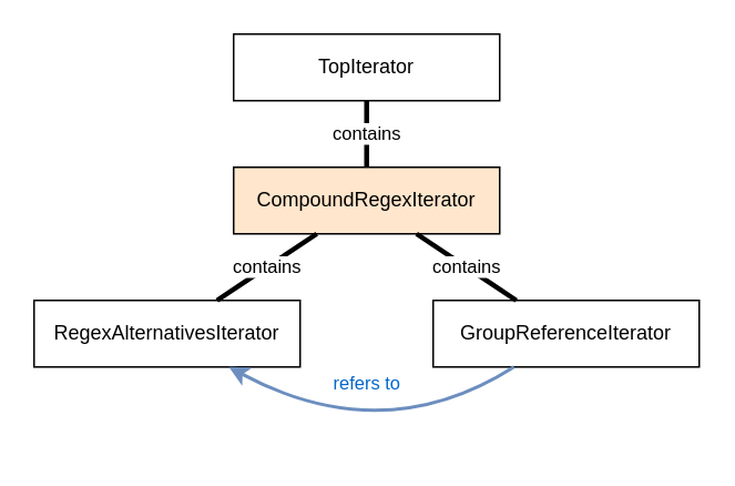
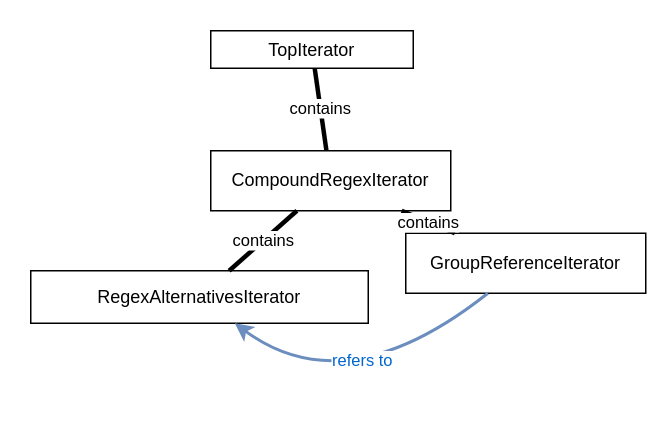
  <mxCell id="0" />
  <mxCell id="1" parent="0" />
- <mxCell id="2" value="TopIterator" style="rounded=0;whiteSpace=wrap;html=1;" vertex="1" parent="1"><mxGeometry x="140" y="20" width="160" height="40" as="geometry" /></mxCell>
- <mxCell id="3" value="CompoundRegexIterator" style="rounded=0;whiteSpace=wrap;html=1;fillColor=#ffe6cc;" vertex="1" parent="1"><mxGeometry x="140" y="100" width="160" height="40" as="geometry" /></mxCell>
- <mxCell id="4" value="RegexAlternativesIterator" style="rounded=0;whiteSpace=wrap;html=1;" vertex="1" parent="1"><mxGeometry x="20" y="180" width="160" height="40" as="geometry" /></mxCell>
- <mxCell id="5" value="GroupReferenceIterator" style="rounded=0;whiteSpace=wrap;html=1;" vertex="1" parent="1"><mxGeometry x="260" y="180" width="160" height="40" as="geometry" /></mxCell>
+ <mxCell id="2" value="TopIterator" style="rounded=0;whiteSpace=wrap;html=1;" vertex="1" parent="1"><mxGeometry x="140" y="20" width="135" height="25" as="geometry" /></mxCell>
+ <mxCell id="3" value="CompoundRegexIterator" style="rounded=0;whiteSpace=wrap;html=1;" vertex="1" parent="1"><mxGeometry x="140" y="100" width="160" height="40" as="geometry" /></mxCell>
+ <mxCell id="4" value="RegexAlternativesIterator" style="rounded=0;whiteSpace=wrap;html=1;" vertex="1" parent="1"><mxGeometry x="20" y="180" width="225" height="35" as="geometry" /></mxCell>
+ <mxCell id="5" value="GroupReferenceIterator" style="rounded=0;whiteSpace=wrap;html=1;" vertex="1" parent="1"><mxGeometry x="270" y="155" width="160" height="40" as="geometry" /></mxCell>
  <mxCell id="6" value="contains" style="endArrow=none;html=1;rounded=0;strokeWidth=3;" edge="1" parent="1" source="3" target="2"><mxGeometry width="50" height="50" relative="1" as="geometry"><mxPoint x="140" y="430" as="sourcePoint" /><mxPoint x="190" y="380" as="targetPoint" /></mxGeometry></mxCell>
  <mxCell id="7" value="contains" style="endArrow=none;html=1;rounded=0;strokeWidth=3;" edge="1" parent="1" source="4" target="3"><mxGeometry width="50" height="50" relative="1" as="geometry"><mxPoint x="230" y="110" as="sourcePoint" /><mxPoint x="230" y="70" as="targetPoint" /></mxGeometry></mxCell>
  <mxCell id="8" value="contains" style="endArrow=none;html=1;rounded=0;strokeWidth=3;" edge="1" parent="1" source="5" target="3"><mxGeometry width="50" height="50" relative="1" as="geometry"><mxPoint x="250" y="130" as="sourcePoint" /><mxPoint x="250" y="90" as="targetPoint" /></mxGeometry></mxCell>
  <mxCell id="9" value="refers to" style="curved=1;endArrow=classic;html=1;rounded=0;strokeWidth=2;fillColor=#dae8fc;strokeColor=#6c8ebf;fontColor=#0066CC;" edge="1" parent="1" source="5" target="4"><mxGeometry x="0.218" y="-30" width="50" height="50" relative="1" as="geometry"><mxPoint x="450" y="470" as="sourcePoint" /><mxPoint x="500" y="420" as="targetPoint" /><Array as="points"><mxPoint x="230" y="270" /></Array><mxPoint as="offset" /></mxGeometry></mxCell>
